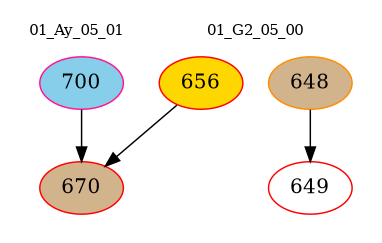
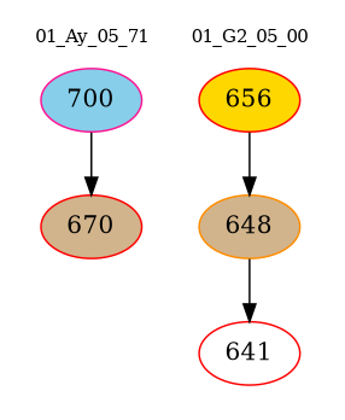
  digraph {
    node [color=red fillcolor=tan style=filled]
    edge [color=black]
    n1 [color=deeppink fillcolor=skyblue label=700]
    n2 [label=670]
    n3 [fillcolor=gold label=656]
    n4 [color=darkorange label=648]
-   n5 [fillcolor=white label=649]
+   n5 [fillcolor=white label=641]
    subgraph cluster_1 {
      color=white
      fontsize=10
-     label="01_Ay_05_01"
+     label="01_Ay_05_71"
      n1
      n2
    }
    subgraph cluster_2 {
      color=white
      fontsize=10
      label="01_G2_05_00"
      n3
      n4
      n5
    }
    n1 -> n2
-   n3 -> n2
+   n3 -> n4
    n4 -> n5
  }
